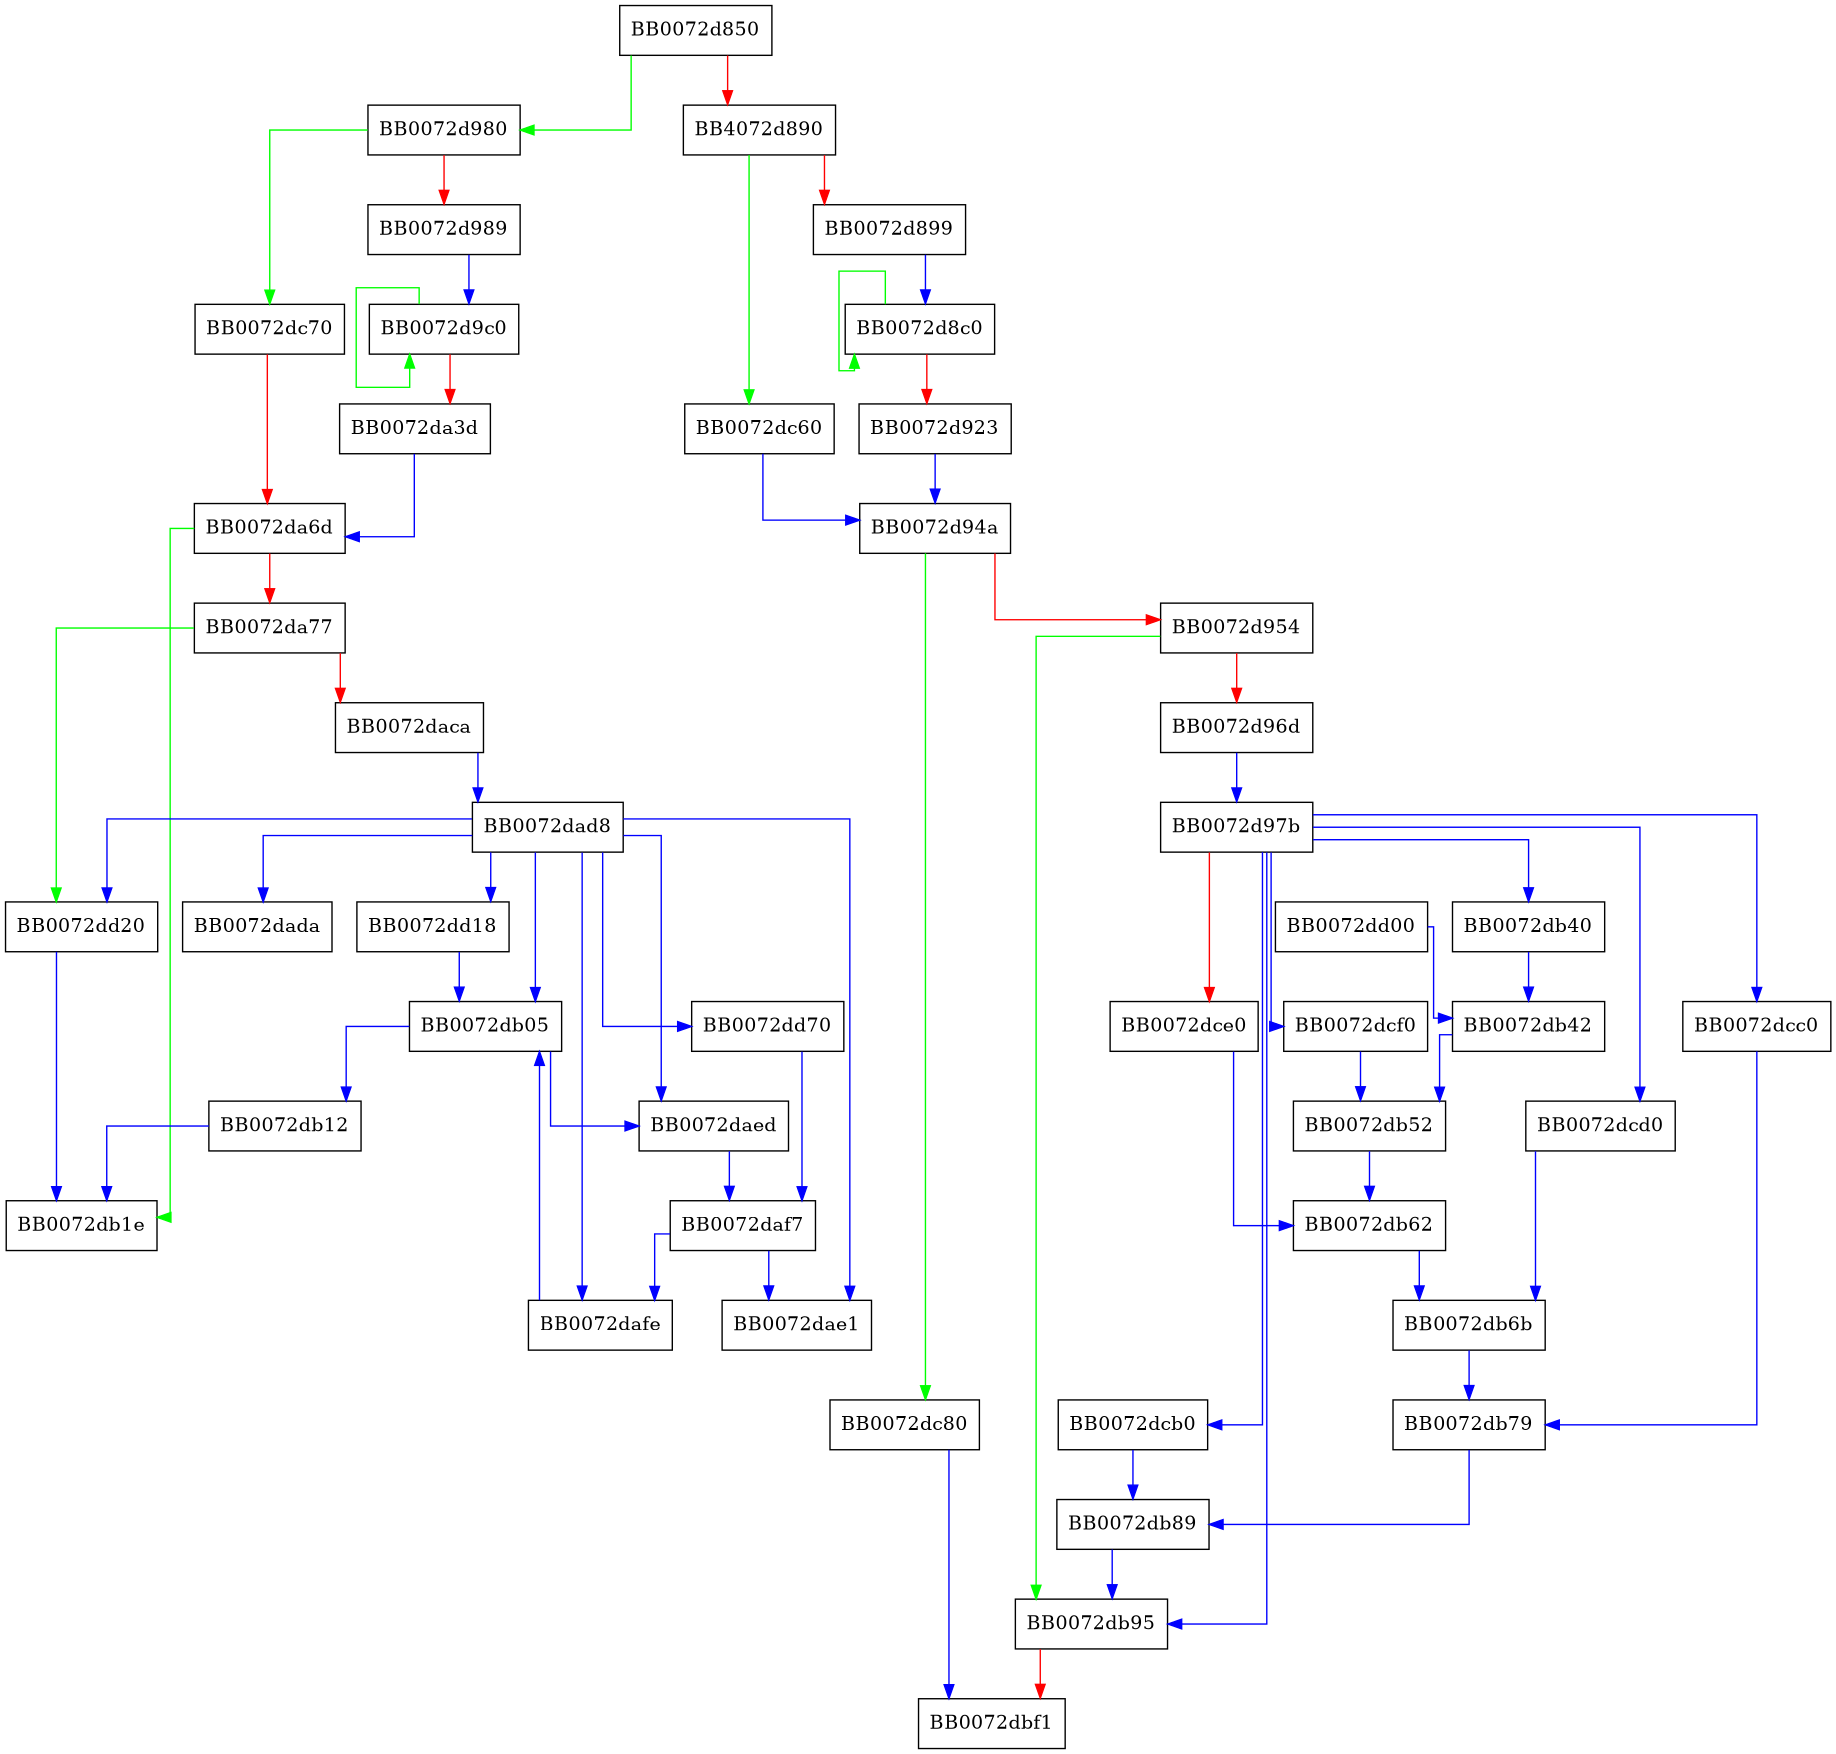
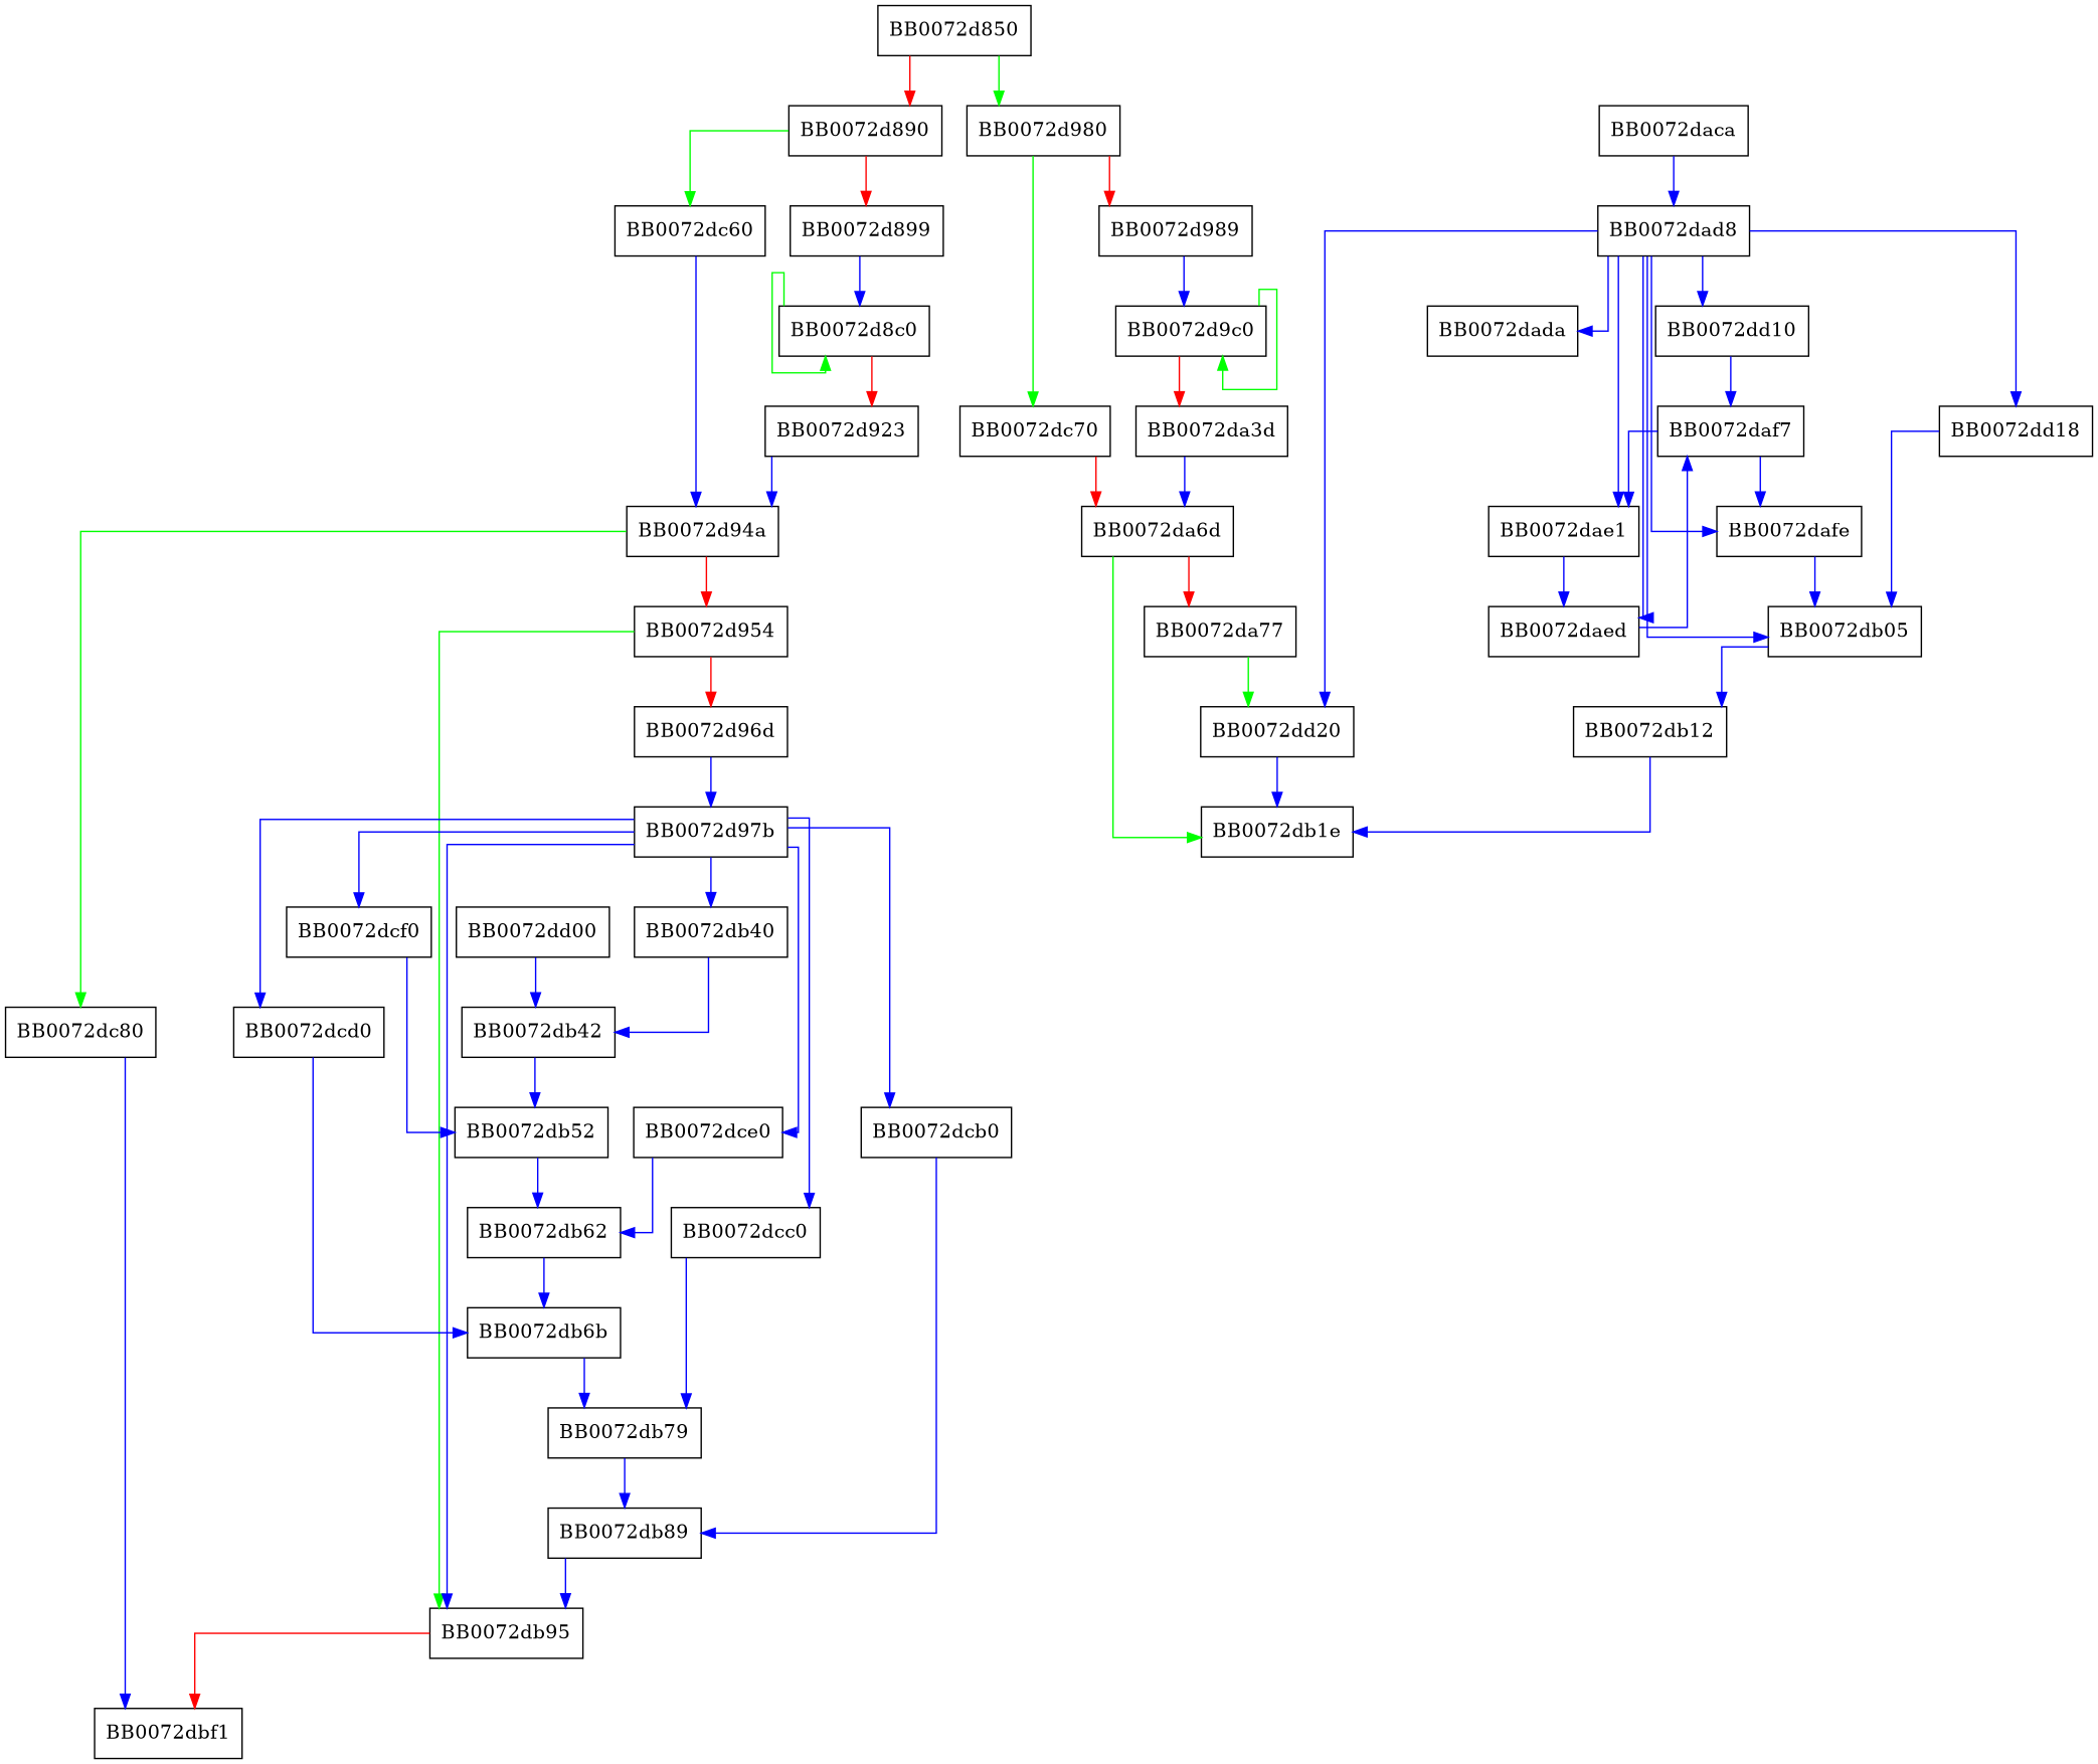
  digraph {
    splines=ortho
    node [shape=box]
    edge [color=blue]
    BB0072d850
    BB0072d980
-   BB0072d890 [label=BB4072d890]
+   BB0072d890
    BB0072dc70
    BB0072d989
    BB0072dc60
    BB0072d899
    BB0072da6d
    BB0072d9c0
    BB0072d94a
    BB0072d8c0
    BB0072dc80
    BB0072d954
    BB0072d923
    BB0072dbf1
    BB0072db95
    BB0072d96d
    BB0072d97b
    BB0072dcb0
    BB0072dcc0
    BB0072dcd0
    BB0072dce0
    BB0072dcf0
    BB0072db40
    BB0072db89
    BB0072db79
    BB0072db6b
    BB0072db62
    BB0072db52
    BB0072db42
    BB0072dd00
    BB0072db1e
    BB0072da77
    BB0072da3d
    BB0072dd20
    BB0072daca
    BB0072dad8
    BB0072dd18
    BB0072dafe
-   BB0072dd10 [label=BB0072dd70]
+   BB0072dd10
    BB0072daed
    BB0072dae1
    BB0072dada
    BB0072db05
    BB0072db12
    BB0072daf7
    BB0072d850 -> BB0072d980 [color=green]
    BB0072d850 -> BB0072d890 [color=red]
    BB0072d980 -> BB0072dc70 [color=green]
    BB0072d980 -> BB0072d989 [color=red]
    BB0072d890 -> BB0072dc60 [color=green]
    BB0072d890 -> BB0072d899 [color=red]
    BB0072dc70 -> BB0072da6d [color=red]
    BB0072d989 -> BB0072d9c0
    BB0072dc60 -> BB0072d94a
    BB0072d899 -> BB0072d8c0
    BB0072da6d -> BB0072db1e [color=green]
    BB0072da6d -> BB0072da77 [color=red]
    BB0072d9c0 -> BB0072d9c0 [color=green]
    BB0072d9c0 -> BB0072da3d [color=red]
    BB0072d94a -> BB0072dc80 [color=green]
    BB0072d94a -> BB0072d954 [color=red]
    BB0072d8c0 -> BB0072d8c0 [color=green]
    BB0072d8c0 -> BB0072d923 [color=red]
    BB0072dc80 -> BB0072dbf1
    BB0072d954 -> BB0072db95 [color=green]
    BB0072d954 -> BB0072d96d [color=red]
    BB0072d923 -> BB0072d94a
    BB0072db95 -> BB0072dbf1 [color=red]
    BB0072d96d -> BB0072d97b
    BB0072d97b -> BB0072db95
    BB0072d97b -> BB0072dcb0
    BB0072d97b -> BB0072dcc0
    BB0072d97b -> BB0072dcd0
-   BB0072d97b -> BB0072dce0 [color=red]
+   BB0072d97b -> BB0072dce0
    BB0072d97b -> BB0072dcf0
    BB0072d97b -> BB0072db40
    BB0072dcb0 -> BB0072db89
    BB0072dcc0 -> BB0072db79
    BB0072dcd0 -> BB0072db6b
    BB0072dce0 -> BB0072db62
    BB0072dcf0 -> BB0072db52
    BB0072db40 -> BB0072db42
    BB0072db89 -> BB0072db95
    BB0072db79 -> BB0072db89
    BB0072db6b -> BB0072db79
    BB0072db62 -> BB0072db6b
    BB0072db52 -> BB0072db62
    BB0072db42 -> BB0072db52
    BB0072dd00 -> BB0072db42
    BB0072da77 -> BB0072dd20 [color=green]
-   BB0072da77 -> BB0072daca [color=red]
    BB0072da3d -> BB0072da6d
    BB0072dd20 -> BB0072db1e
    BB0072daca -> BB0072dad8
    BB0072dad8 -> BB0072dd20
    BB0072dad8 -> BB0072dd18
    BB0072dad8 -> BB0072dafe
    BB0072dad8 -> BB0072dd10
    BB0072dad8 -> BB0072daed
    BB0072dad8 -> BB0072dae1
    BB0072dad8 -> BB0072dada
    BB0072dad8 -> BB0072db05
    BB0072dd18 -> BB0072db05
    BB0072dafe -> BB0072db05
    BB0072dd10 -> BB0072daf7
    BB0072daed -> BB0072daf7
-   BB0072db05 -> BB0072daed
+   BB0072dae1 -> BB0072daed
    BB0072db05 -> BB0072db12
    BB0072db12 -> BB0072db1e
    BB0072daf7 -> BB0072dafe
    BB0072daf7 -> BB0072dae1
  }
